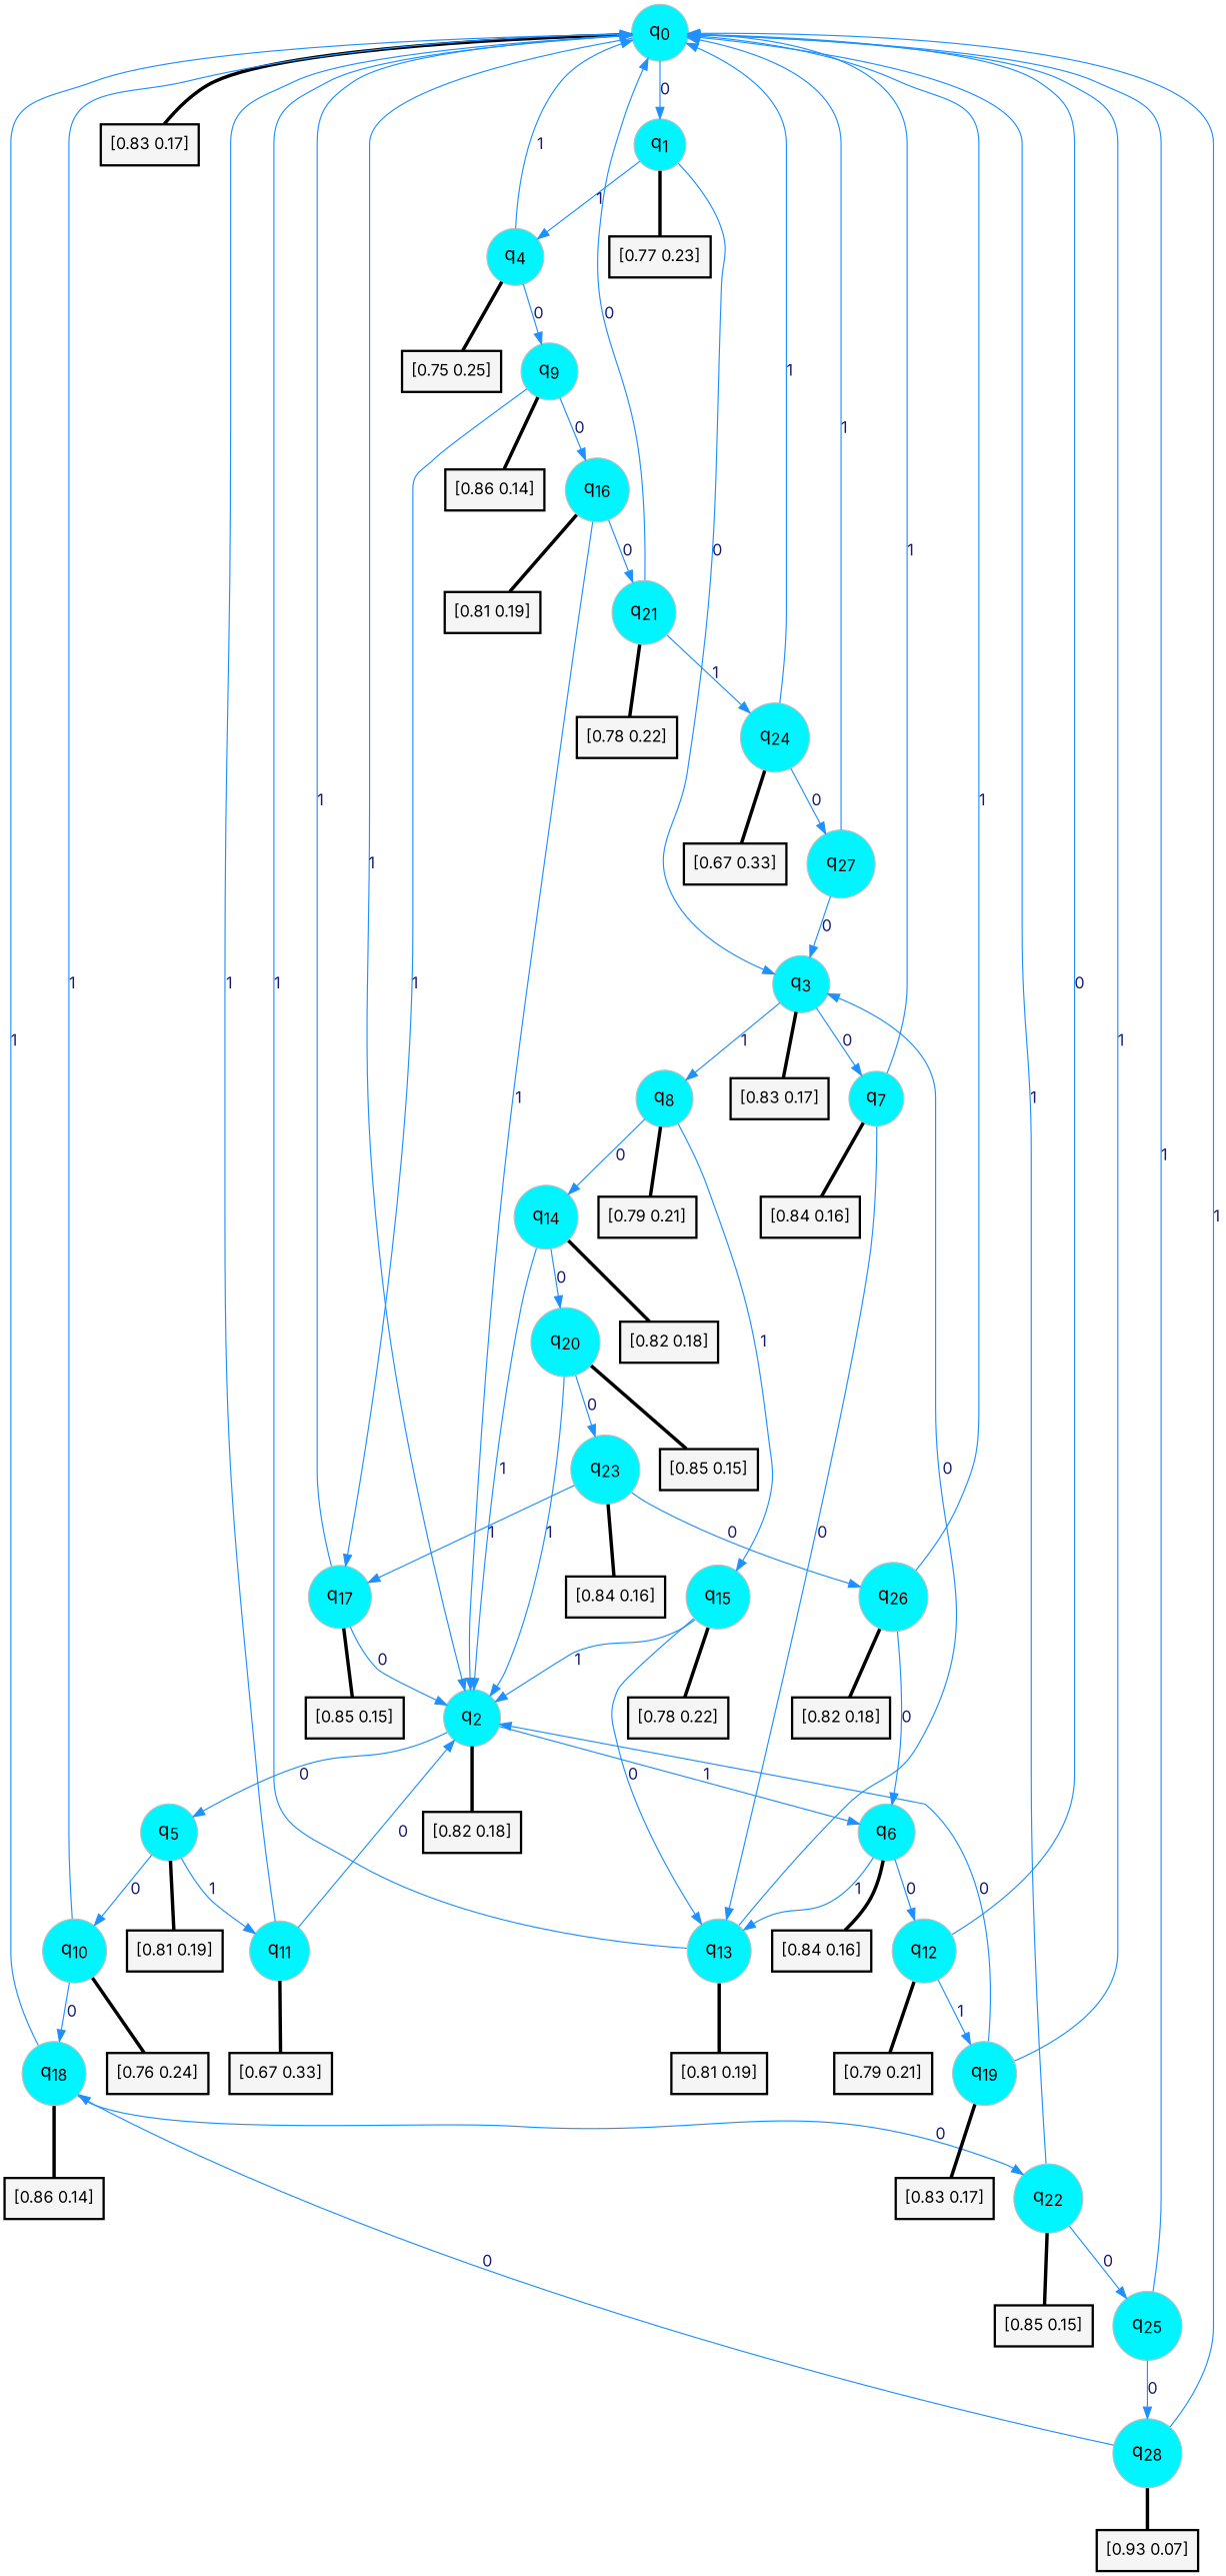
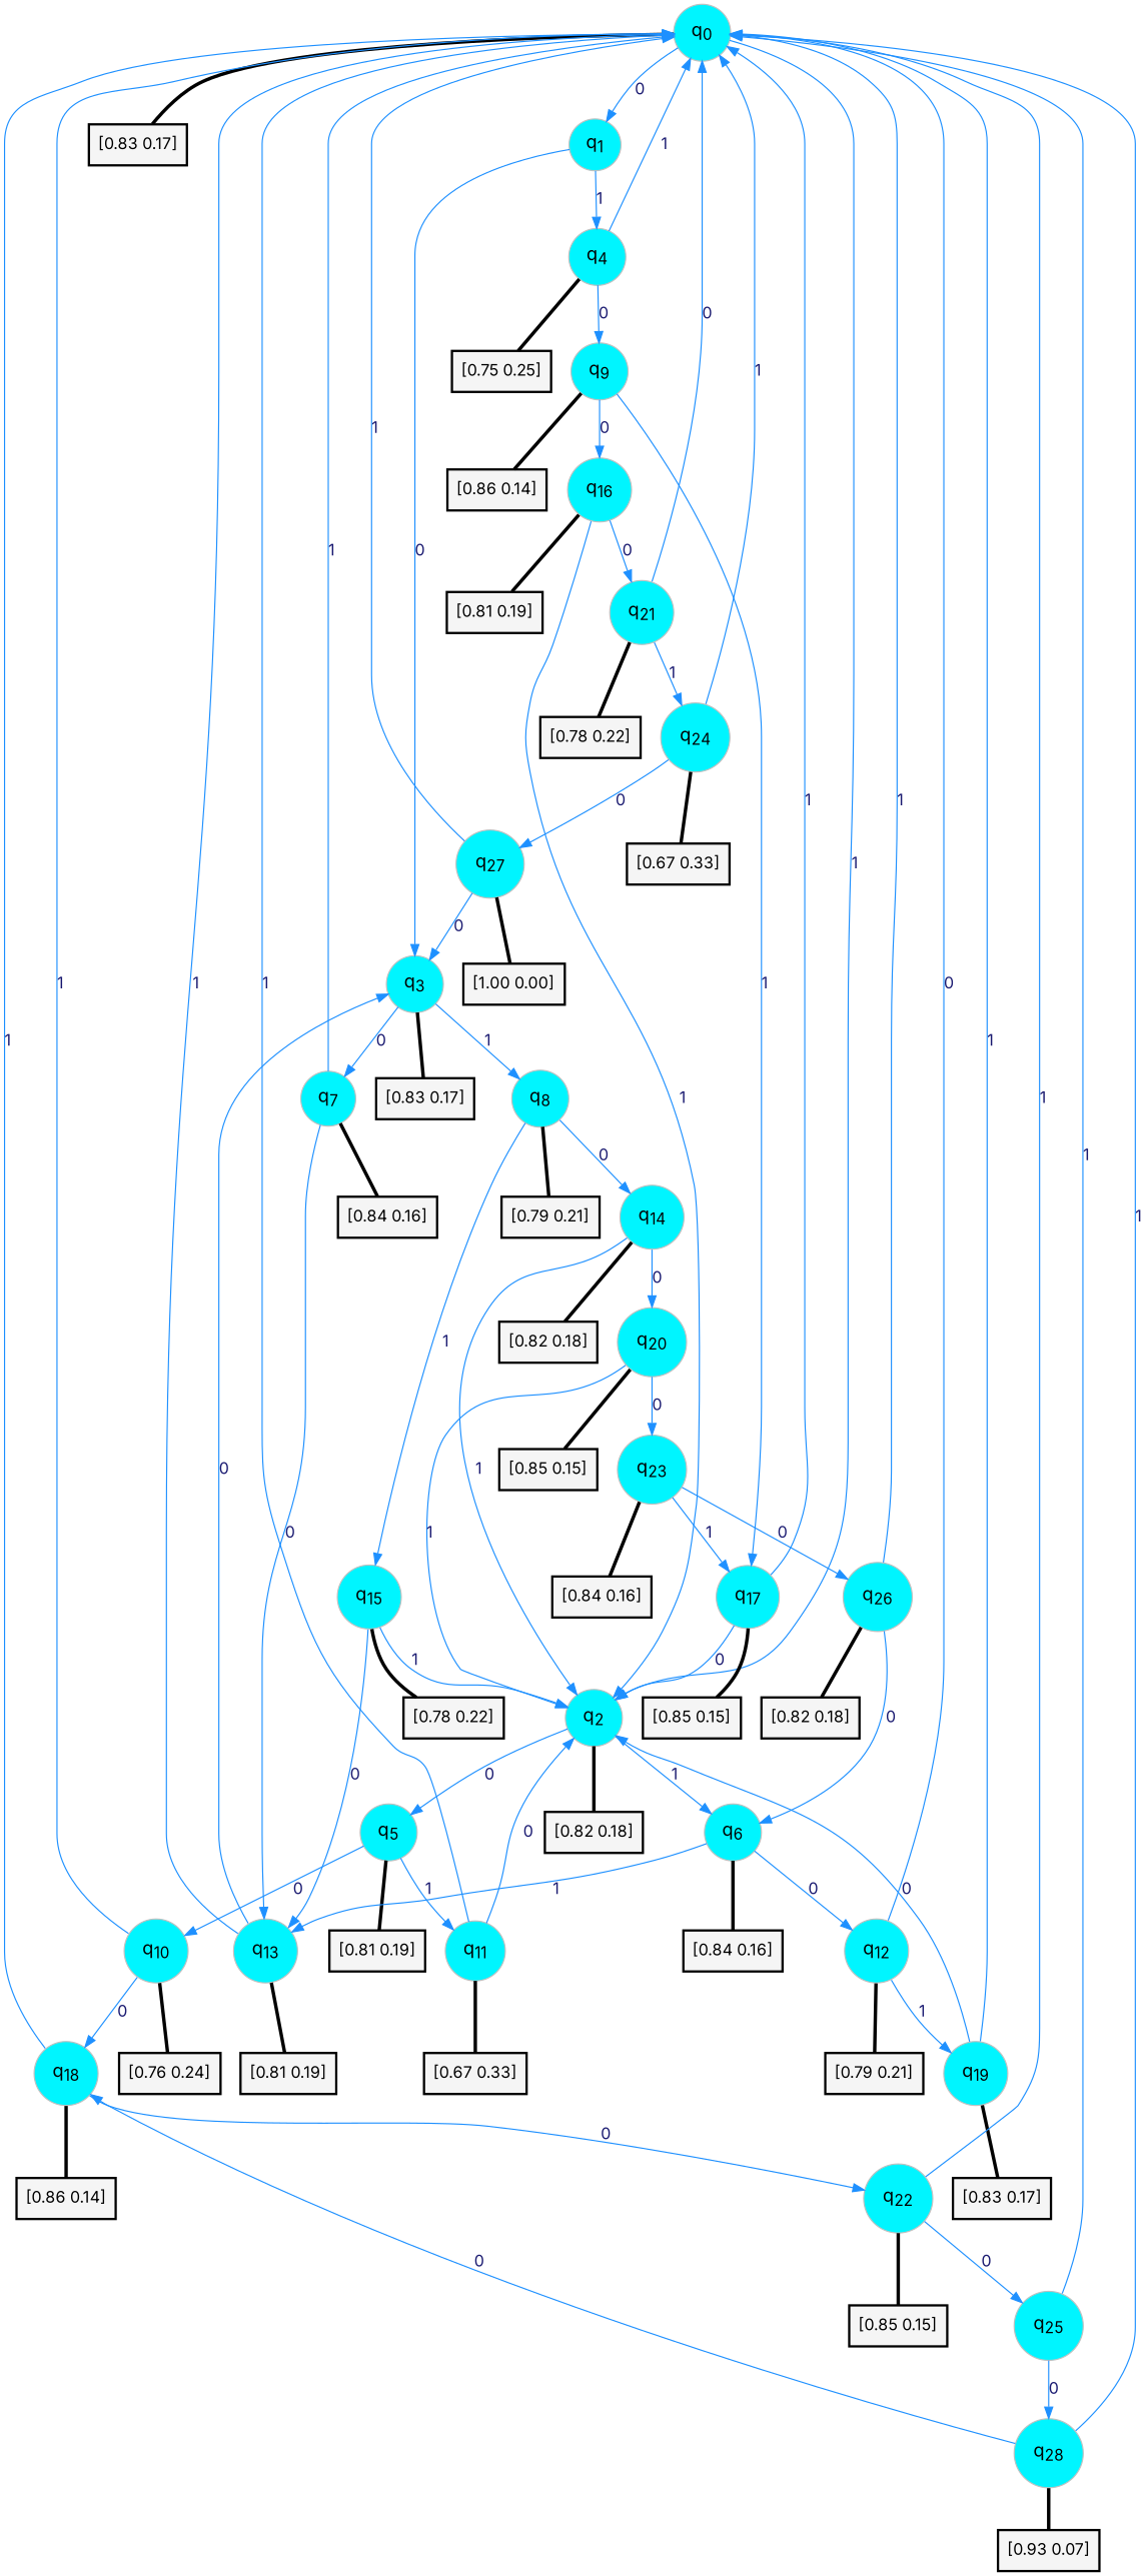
  digraph {
    fontname=Inter
    rankdir=TD
    node [color=gray fillcolor=turquoise1 fontcolor=black fontname=Inter fontsize=16 fontweight=bold shape=circle style=filled]
    edge [arrowsize=1 color=dodgerblue1 fontcolor=midnightblue fontname=Inter fontweight=bold penwidth=1 style=solid weight=20]
    n1 [label=<q<SUB>0</SUB>>]
    n2 [label=<q<SUB>1</SUB>>]
    n3 [label=<q<SUB>2</SUB>>]
    n4 [color=black fillcolor=whitesmoke fontsize=14 label="[0.83 0.17]" penwidth=2 shape=box]
    n5 [label=<q<SUB>3</SUB>>]
    n6 [label=<q<SUB>4</SUB>>]
-   n7 [color=black fillcolor=whitesmoke fontsize=14 label="[0.77 0.23]" penwidth=2 shape=box]
    n8 [label=<q<SUB>5</SUB>>]
    n9 [label=<q<SUB>6</SUB>>]
    n10 [color=black fillcolor=whitesmoke fontsize=14 label="[0.82 0.18]" penwidth=2 shape=box]
    n11 [label=<q<SUB>7</SUB>>]
    n12 [label=<q<SUB>8</SUB>>]
    n13 [color=black fillcolor=whitesmoke fontsize=14 label="[0.83 0.17]" penwidth=2 shape=box]
    n14 [label=<q<SUB>9</SUB>>]
    n15 [color=black fillcolor=whitesmoke fontsize=14 label="[0.75 0.25]" penwidth=2 shape=box]
    n16 [label=<q<SUB>10</SUB>>]
    n17 [label=<q<SUB>11</SUB>>]
    n18 [color=black fillcolor=whitesmoke fontsize=14 label="[0.81 0.19]" penwidth=2 shape=box]
    n19 [label=<q<SUB>12</SUB>>]
    n20 [label=<q<SUB>13</SUB>>]
    n21 [color=black fillcolor=whitesmoke fontsize=14 label="[0.84 0.16]" penwidth=2 shape=box]
    n22 [color=black fillcolor=whitesmoke fontsize=14 label="[0.84 0.16]" penwidth=2 shape=box]
    n23 [label=<q<SUB>14</SUB>>]
    n24 [label=<q<SUB>15</SUB>>]
    n25 [color=black fillcolor=whitesmoke fontsize=14 label="[0.79 0.21]" penwidth=2 shape=box]
    n26 [label=<q<SUB>16</SUB>>]
    n27 [label=<q<SUB>17</SUB>>]
    n28 [color=black fillcolor=whitesmoke fontsize=14 label="[0.86 0.14]" penwidth=2 shape=box]
    n29 [label=<q<SUB>18</SUB>>]
    n30 [color=black fillcolor=whitesmoke fontsize=14 label="[0.76 0.24]" penwidth=2 shape=box]
    n31 [color=black fillcolor=whitesmoke fontsize=14 label="[0.67 0.33]" penwidth=2 shape=box]
    n32 [label=<q<SUB>19</SUB>>]
    n33 [color=black fillcolor=whitesmoke fontsize=14 label="[0.79 0.21]" penwidth=2 shape=box]
    n34 [color=black fillcolor=whitesmoke fontsize=14 label="[0.81 0.19]" penwidth=2 shape=box]
    n35 [label=<q<SUB>20</SUB>>]
    n36 [color=black fillcolor=whitesmoke fontsize=14 label="[0.82 0.18]" penwidth=2 shape=box]
    n37 [color=black fillcolor=whitesmoke fontsize=14 label="[0.78 0.22]" penwidth=2 shape=box]
    n38 [label=<q<SUB>21</SUB>>]
    n39 [color=black fillcolor=whitesmoke fontsize=14 label="[0.81 0.19]" penwidth=2 shape=box]
    n40 [color=black fillcolor=whitesmoke fontsize=14 label="[0.85 0.15]" penwidth=2 shape=box]
    n41 [label=<q<SUB>22</SUB>>]
    n42 [color=black fillcolor=whitesmoke fontsize=14 label="[0.86 0.14]" penwidth=2 shape=box]
    n43 [color=black fillcolor=whitesmoke fontsize=14 label="[0.83 0.17]" penwidth=2 shape=box]
    n44 [label=<q<SUB>23</SUB>>]
    n45 [color=black fillcolor=whitesmoke fontsize=14 label="[0.85 0.15]" penwidth=2 shape=box]
    n46 [label=<q<SUB>24</SUB>>]
    n47 [color=black fillcolor=whitesmoke fontsize=14 label="[0.78 0.22]" penwidth=2 shape=box]
    n48 [label=<q<SUB>25</SUB>>]
    n49 [color=black fillcolor=whitesmoke fontsize=14 label="[0.85 0.15]" penwidth=2 shape=box]
    n50 [label=<q<SUB>26</SUB>>]
    n51 [color=black fillcolor=whitesmoke fontsize=14 label="[0.84 0.16]" penwidth=2 shape=box]
    n52 [label=<q<SUB>27</SUB>>]
    n53 [color=black fillcolor=whitesmoke fontsize=14 label="[0.67 0.33]" penwidth=2 shape=box]
    n54 [label=<q<SUB>28</SUB>>]
    n55 [color=black fillcolor=whitesmoke fontsize=14 label="[0.82 0.18]" penwidth=2 shape=box]
+   n56 [color=black fillcolor=whitesmoke fontsize=14 label="[1.00 0.00]" penwidth=2 shape=box]
    n57 [color=black fillcolor=whitesmoke fontsize=14 label="[0.93 0.07]" penwidth=2 shape=box]
    n1 -> n2 [label=0]
    n1 -> n3 [label=1]
    n1 -> n4 [arrowhead=none color=black penwidth=3]
    n2 -> n5 [label=0]
    n2 -> n6 [label=1]
-   n2 -> n7 [arrowhead=none color=black penwidth=3]
    n3 -> n8 [label=0]
    n3 -> n9 [label=1]
    n3 -> n10 [arrowhead=none color=black penwidth=3]
    n5 -> n11 [label=0]
    n5 -> n12 [label=1]
    n5 -> n13 [arrowhead=none color=black penwidth=3]
    n6 -> n1 [label=1]
    n6 -> n14 [label=0]
    n6 -> n15 [arrowhead=none color=black penwidth=3]
    n8 -> n16 [label=0]
    n8 -> n17 [label=1]
    n8 -> n18 [arrowhead=none color=black penwidth=3]
    n9 -> n19 [label=0]
    n9 -> n20 [label=1]
    n9 -> n21 [arrowhead=none color=black penwidth=3]
    n11 -> n1 [label=1]
    n11 -> n20 [label=0]
    n11 -> n22 [arrowhead=none color=black penwidth=3]
    n12 -> n23 [label=0]
    n12 -> n24 [label=1]
    n12 -> n25 [arrowhead=none color=black penwidth=3]
    n14 -> n26 [label=0]
    n14 -> n27 [label=1]
    n14 -> n28 [arrowhead=none color=black penwidth=3]
    n16 -> n1 [label=1]
    n16 -> n29 [label=0]
    n16 -> n30 [arrowhead=none color=black penwidth=3]
    n17 -> n1 [label=1]
    n17 -> n3 [label=0]
    n17 -> n31 [arrowhead=none color=black penwidth=3]
    n19 -> n1 [label=0]
    n19 -> n32 [label=1]
    n19 -> n33 [arrowhead=none color=black penwidth=3]
    n20 -> n1 [label=1]
    n20 -> n5 [label=0]
    n20 -> n34 [arrowhead=none color=black penwidth=3]
    n23 -> n3 [label=1]
    n23 -> n35 [label=0]
    n23 -> n36 [arrowhead=none color=black penwidth=3]
    n24 -> n3 [label=1]
    n24 -> n20 [label=0]
    n24 -> n37 [arrowhead=none color=black penwidth=3]
    n26 -> n3 [label=1]
    n26 -> n38 [label=0]
    n26 -> n39 [arrowhead=none color=black penwidth=3]
    n27 -> n1 [label=1]
    n27 -> n3 [label=0]
    n27 -> n40 [arrowhead=none color=black penwidth=3]
    n29 -> n1 [label=1]
    n29 -> n41 [label=0]
    n29 -> n42 [arrowhead=none color=black penwidth=3]
    n32 -> n1 [label=1]
    n32 -> n3 [label=0]
    n32 -> n43 [arrowhead=none color=black penwidth=3]
    n35 -> n3 [label=1]
    n35 -> n44 [label=0]
    n35 -> n45 [arrowhead=none color=black penwidth=3]
    n38 -> n1 [label=0]
    n38 -> n46 [label=1]
    n38 -> n47 [arrowhead=none color=black penwidth=3]
    n41 -> n1 [label=1]
    n41 -> n48 [label=0]
    n41 -> n49 [arrowhead=none color=black penwidth=3]
    n44 -> n27 [label=1]
    n44 -> n50 [label=0]
    n44 -> n51 [arrowhead=none color=black penwidth=3]
    n46 -> n1 [label=1]
    n46 -> n52 [label=0]
    n46 -> n53 [arrowhead=none color=black penwidth=3]
    n48 -> n1 [label=1]
    n48 -> n54 [label=0]
    n50 -> n1 [label=1]
    n50 -> n9 [label=0]
    n50 -> n55 [arrowhead=none color=black penwidth=3]
    n52 -> n1 [label=1]
    n52 -> n5 [label=0]
+   n52 -> n56 [arrowhead=none color=black penwidth=3]
    n54 -> n1 [label=1]
    n54 -> n29 [label=0]
    n54 -> n57 [arrowhead=none color=black penwidth=3]
  }
